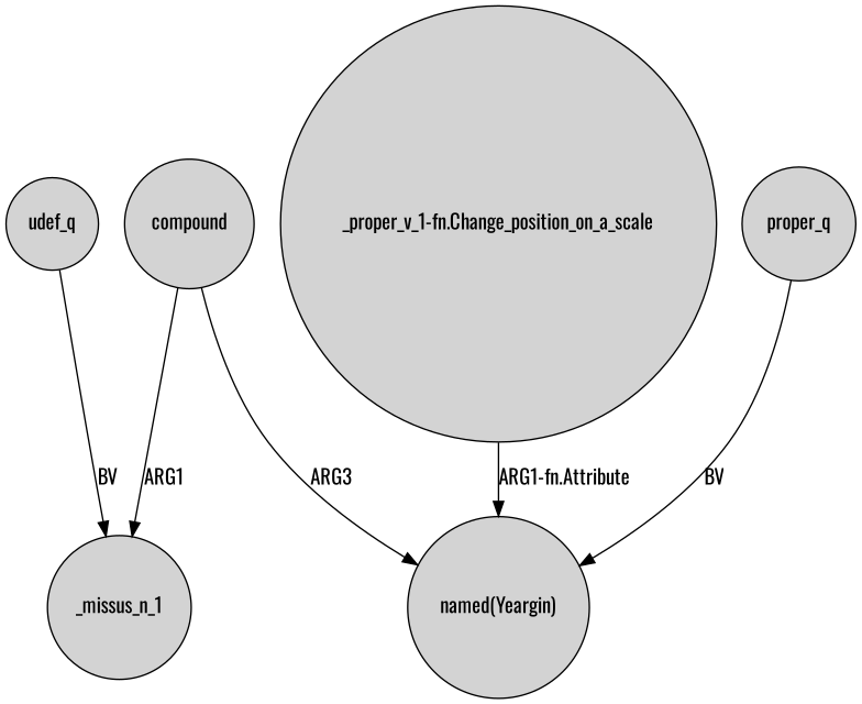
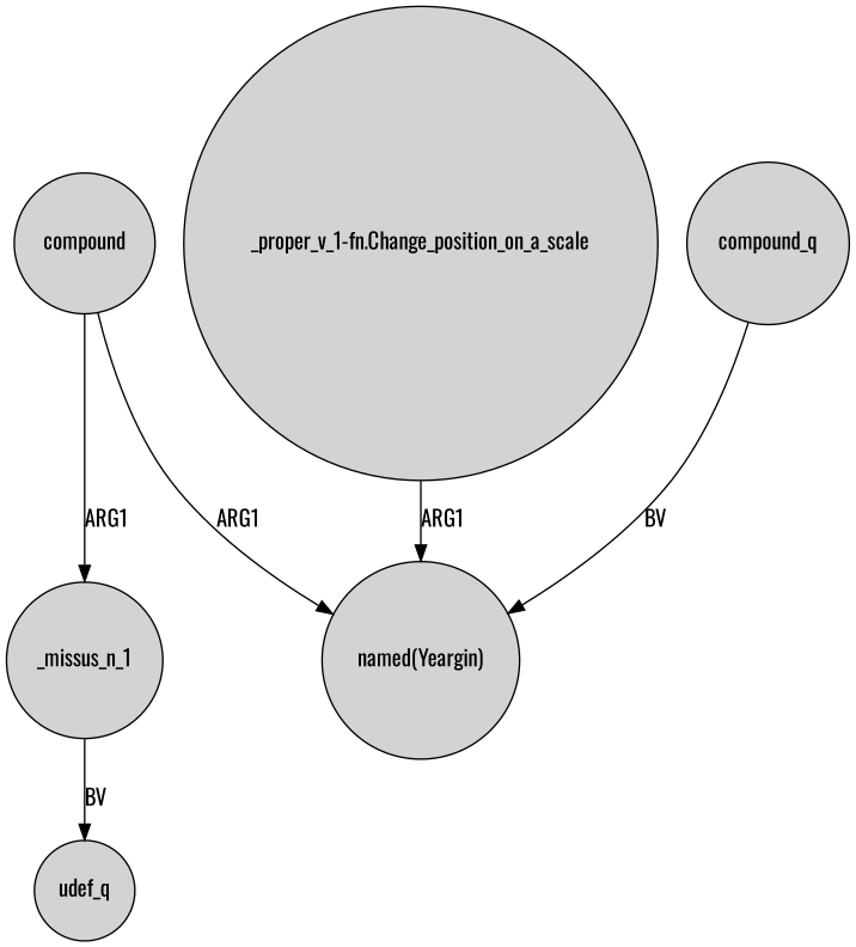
  digraph {
    fontname=Oswald
    node [fontname=Oswald shape=circle style=filled]
    edge [fontname=Oswald]
    udef_q
    _missus_n_1
    n3 [label="_proper_v_1-fn.Change_position_on_a_scale"]
    "named(Yeargin)"
-   proper_q
+   proper_q [label=compound_q]
    compound
-   udef_q -> _missus_n_1 [label=BV]
-   n3 -> "named(Yeargin)" [label="ARG1-fn.Attribute"]
+   _missus_n_1 -> udef_q [label=BV]
+   n3 -> "named(Yeargin)" [label=ARG1]
    proper_q -> "named(Yeargin)" [label=BV]
    compound -> _missus_n_1 [label=ARG1]
-   compound -> "named(Yeargin)" [label=ARG3]
+   compound -> "named(Yeargin)" [label=ARG1]
  }
